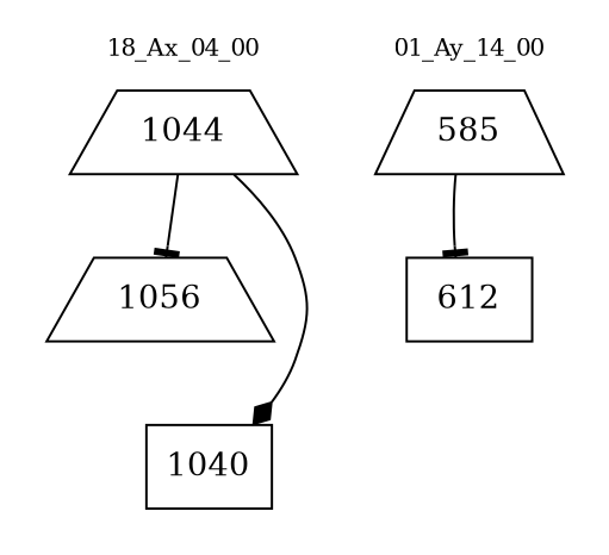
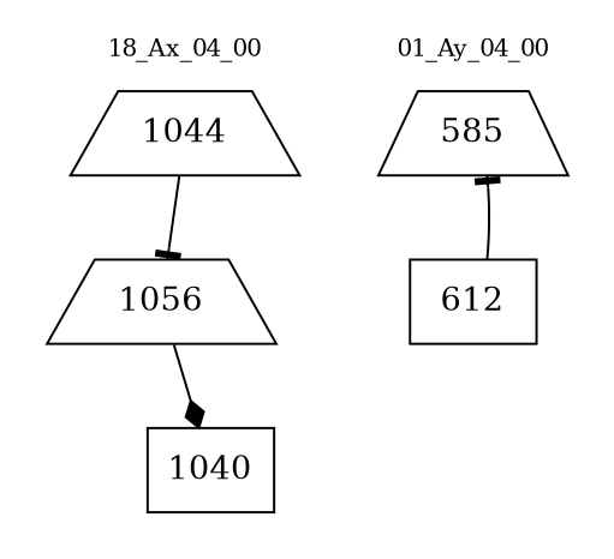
  digraph {
    node [color=black shape=trapezium]
    edge [arrowhead=tee color=black]
    n1 [label=1044]
    n2 [label=1056]
    n3 [label=1040 shape=box]
    n4 [label=585]
    n5 [label=612 shape=box]
    subgraph cluster_1 {
      color=white
      fontsize=10
      label="18_Ax_04_00"
      n1
      n2
      n3
    }
    subgraph cluster_2 {
      color=white
      fontsize=10
-     label="01_Ay_14_00"
+     label="01_Ay_04_00"
      n4
      n5
    }
    n1 -> n2
-   n1 -> n3 [arrowhead=diamond]
-   n4 -> n5
+   n2 -> n3 [arrowhead=diamond]
+   n5 -> n4
  }
